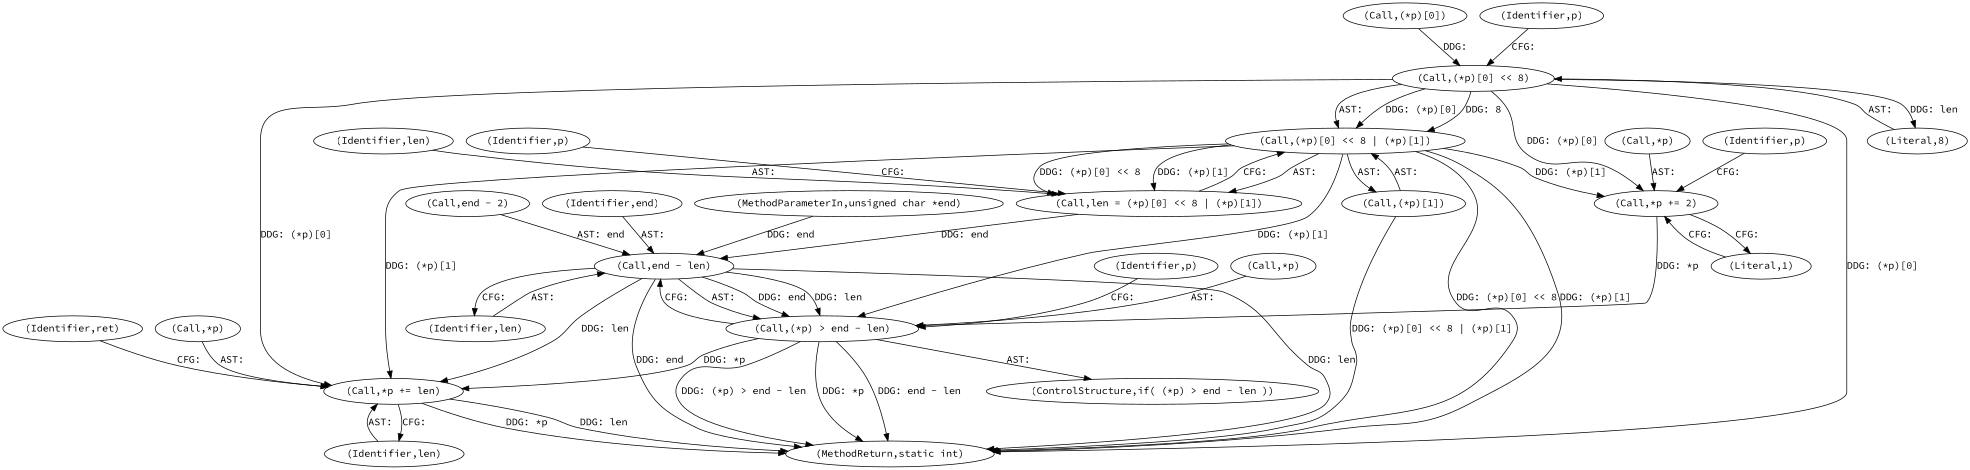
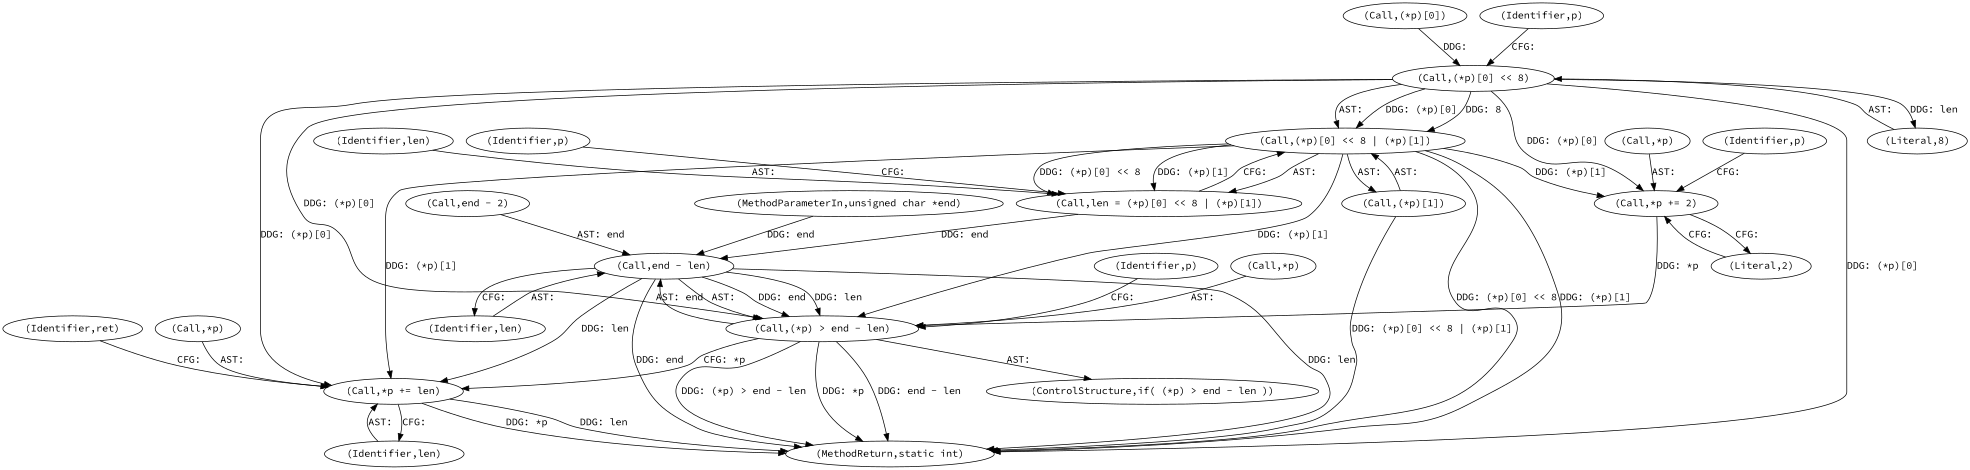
  digraph {
    fontname="Source Code Pro"
    node [fontname="Source Code Pro"]
    edge [fontname="Source Code Pro"]
    n1 [label="(Call,(*p)[0] << 8 | (*p)[1])"]
    n2 [label="(Call,len = (*p)[0] << 8 | (*p)[1])"]
    n3 [label="(Call,(*p) > end - len)"]
    n4 [label="(Call,*p += len)"]
    n5 [label="(Call,*p += 2)"]
    n6 [label="(MethodReturn,static int)"]
    n7 [label="(Call,(*p)[1])"]
    n8 [label="(Call,end - len)"]
    n9 [label="(ControlStructure,if( (*p) > end - len ))"]
    n10 [label="(Identifier,len)"]
-   n11 [label="(Literal,1)"]
+   n11 [label="(Literal,2)"]
    n12 [label="(Call,(*p)[0] << 8)"]
    n13 [label="(Literal,8)"]
    n14 [label="(Identifier,len)"]
    n15 [label="(Identifier,p)"]
    n16 [label="(Call,end - 2)"]
-   n17 [label="(Identifier,end)"]
    n18 [label="(Identifier,len)"]
    n19 [label="(Identifier,ret)"]
    n20 [label="(Call,*p)"]
    n21 [label="(Call,(*p)[0])"]
    n22 [label="(Identifier,p)"]
    n23 [label="(Identifier,p)"]
    n24 [label="(Call,*p)"]
    n25 [label="(Call,*p)"]
    n26 [label="(MethodParameterIn,unsigned char *end)"]
    n27 [label="(Identifier,p)"]
    n1 -> n2 [label="AST: "]
    n1 -> n2 [label="DDG: (*p)[0] << 8"]
    n1 -> n2 [label="DDG: (*p)[1]"]
    n1 -> n3 [label="DDG: (*p)[1]"]
    n1 -> n4 [label="DDG: (*p)[1]"]
    n1 -> n5 [label="DDG: (*p)[1]"]
    n1 -> n6 [label="DDG: (*p)[0] << 8"]
    n1 -> n6 [label="DDG: (*p)[1]"]
    n1 -> n7 [label="AST: "]
    n2 -> n1 [label="CFG: "]
    n2 -> n8 [label="DDG: end"]
-   n3 -> n4 [label="DDG: *p"]
+   n3 -> n4 [label="CFG: *p"]
    n3 -> n6 [label="DDG: end - len"]
    n3 -> n6 [label="DDG: (*p) > end - len"]
    n3 -> n6 [label="DDG: *p"]
-   n3 -> n8 [label="CFG: "]
+   n3 -> n8 [label="AST: end"]
    n3 -> n9 [label="AST: "]
    n4 -> n6 [label="DDG: *p"]
    n4 -> n6 [label="DDG: len"]
    n4 -> n10 [label="CFG: "]
    n5 -> n3 [label="DDG: *p"]
    n5 -> n11 [label="CFG: "]
    n7 -> n1 [label="AST: "]
    n7 -> n6 [label="DDG: (*p)[0] << 8 | (*p)[1]"]
    n8 -> n3 [label="AST: "]
    n8 -> n3 [label="DDG: end"]
    n8 -> n3 [label="DDG: len"]
    n8 -> n4 [label="DDG: len"]
    n8 -> n6 [label="DDG: len"]
    n8 -> n6 [label="DDG: end"]
    n8 -> n14 [label="CFG: "]
    n10 -> n4 [label="AST: "]
    n11 -> n5 [label="CFG: "]
    n12 -> n1 [label="AST: "]
    n12 -> n1 [label="DDG: (*p)[0]"]
    n12 -> n1 [label="DDG: 8"]
+   n12 -> n3 [label="DDG: (*p)[0]"]
    n12 -> n4 [label="DDG: (*p)[0]"]
    n12 -> n5 [label="DDG: (*p)[0]"]
    n12 -> n6 [label="DDG: (*p)[0]"]
    n12 -> n13 [label="DDG: len"]
    n13 -> n12 [label="AST: "]
    n14 -> n8 [label="AST: "]
    n15 -> n3 [label="CFG: "]
    n16 -> n8 [label="AST: end"]
-   n17 -> n8 [label="AST: "]
    n18 -> n2 [label="AST: "]
    n19 -> n4 [label="CFG: "]
    n20 -> n5 [label="AST: "]
    n21 -> n12 [label="DDG: "]
    n22 -> n5 [label="CFG: "]
    n23 -> n2 [label="CFG: "]
    n24 -> n4 [label="AST: "]
    n25 -> n3 [label="AST: "]
    n26 -> n8 [label="DDG: end"]
    n27 -> n12 [label="CFG: "]
  }
